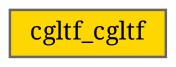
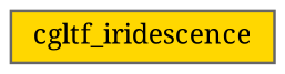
  digraph {
    rankdir=LR
    fontname="Noto Serif"
-   n1 [color=grey40 fillcolor=gold fontname="Noto Serif" fontsize=10 height=0.2 label=cgltf_cgltf shape=box style=filled width=0.4]
+   n1 [color=grey40 fillcolor=gold fontname="Noto Serif" fontsize=10 height=0.2 label=cgltf_iridescence shape=box style=filled width=0.4]
  }
